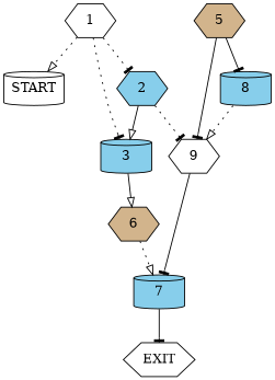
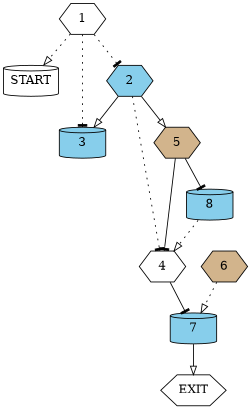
  digraph {
    node [fillcolor=white shape=hexagon style=filled]
    edge [arrowhead=tee style=solid]
    n1 [label=START shape=cylinder]
    1
    2 [fillcolor=skyblue]
    3 [fillcolor=skyblue shape=cylinder]
    n5 [label=EXIT]
-   4 [label=9]
+   4
    5 [fillcolor=tan]
    6 [fillcolor=tan]
    7 [fillcolor=skyblue shape=cylinder]
    8 [fillcolor=skyblue shape=cylinder]
    1 -> n1 [arrowhead=onormal style=dotted]
    1 -> 2 [style=dotted]
    1 -> 3 [style=dotted]
    2 -> 3 [arrowhead=onormal]
    2 -> 4 [style=dotted]
-   3 -> 6 [arrowhead=onormal]
+   2 -> 5 [arrowhead=onormal]
    4 -> 7
    5 -> 4
    5 -> 8
    6 -> 7 [arrowhead=onormal style=dotted]
-   7 -> n5
+   7 -> n5 [arrowhead=onormal]
    8 -> 4 [arrowhead=onormal style=dotted]
  }
